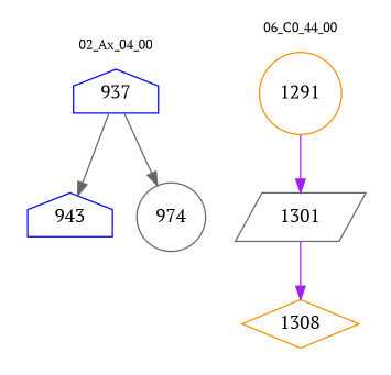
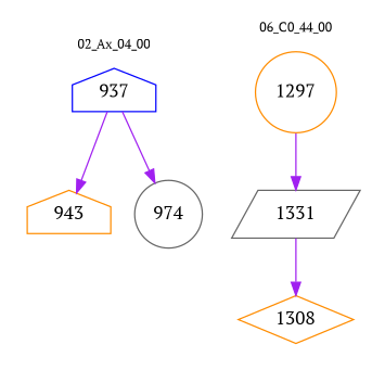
  digraph {
    fontname="PT Serif"
    node [color=blue fontname="PT Serif" shape=house]
    edge [color=gray40 fontname="PT Serif"]
    n1 [label=937]
-   n2 [label=943]
+   n2 [color=darkorange label=943]
    n3 [color=gray40 label=974 shape=circle]
-   n4 [color=darkorange label=1291 shape=circle]
-   n5 [color=gray40 label=1301 shape=parallelogram]
+   n4 [color=darkorange label=1297 shape=circle]
+   n5 [color=gray40 label=1331 shape=parallelogram]
    n6 [color=darkorange label=1308 shape=diamond]
    subgraph cluster_1 {
      color=white
      fontsize=10
      label="02_Ax_04_00"
      n1
      n2
      n3
    }
    subgraph cluster_2 {
      color=white
      fontsize=10
      label="06_C0_44_00"
      n4
      n5
      n6
    }
-   n1 -> n2
-   n1 -> n3
+   n1 -> n2 [color=purple]
+   n1 -> n3 [color=purple]
    n4 -> n5 [color=purple]
    n5 -> n6 [color=purple]
  }
